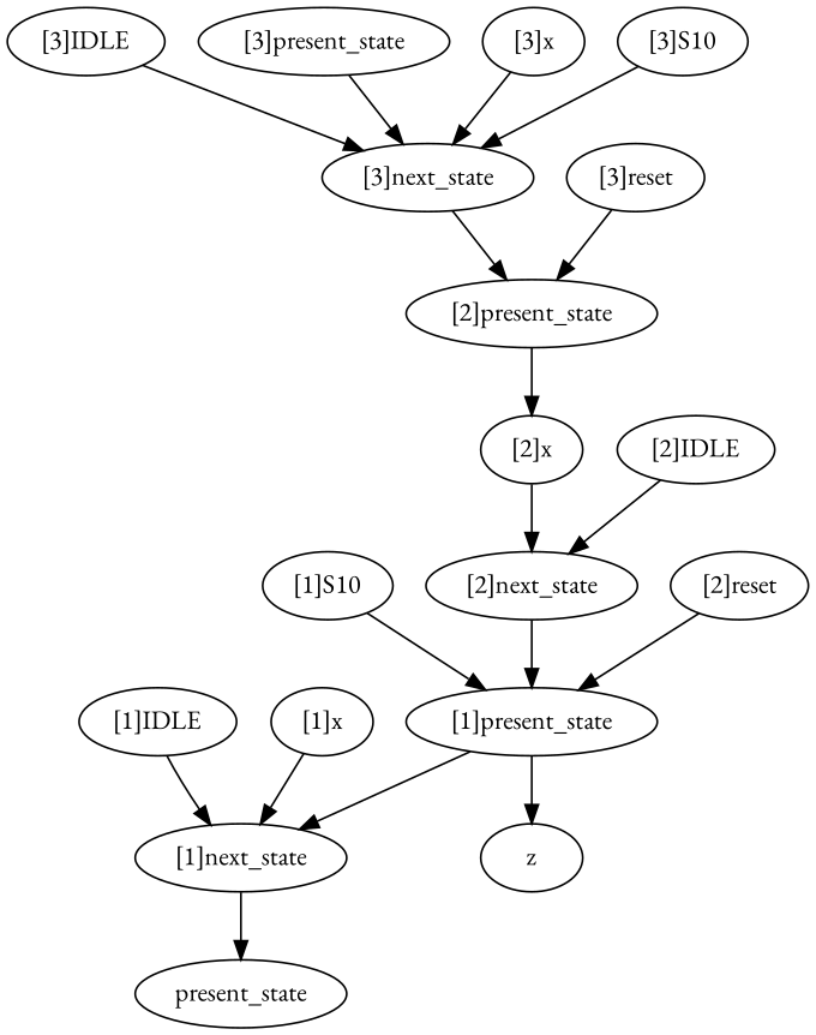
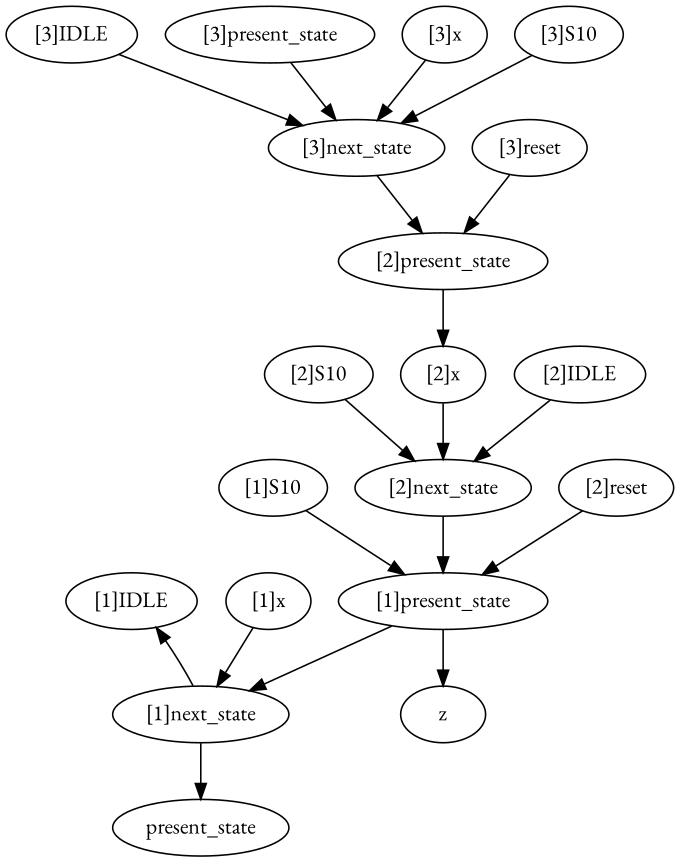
  strict digraph {
    fontname="EB Garamond"
    node [complexity=9 fontname="EB Garamond"]
    edge [fontname="EB Garamond"]
    "[1]IDLE" [complexity=13 importance=1.44691375476 rank=0.111301058058]
    "[1]next_state" [complexity=5 importance=0.683950717006 rank=0.136790143401]
    present_state [complexity=3 importance=0.377777075414 rank=0.125925691805]
    "[1]S10" [importance=0.762963037754 rank=0.0847736708616]
    "[1]present_state" [complexity=6 importance=3.0074069423 rank=0.501234490383]
+   "[2]S10" [complexity=12 importance=3.39259290464 rank=0.282716075386]
    "[2]next_state" [complexity=8 importance=3.31358058389 rank=0.414197572986]
    z [complexity=0 importance=0.106173001142 rank=0.0]
    "[3]IDLE" [complexity=19 importance=27.7432124236 rank=1.46016907493]
    "[3]next_state" [complexity=11 importance=13.8321000514 rank=1.25746364104]
    "[2]present_state" [importance=13.5259264098 rank=1.5028807122]
    "[2]x" [complexity=20 importance=10.0197540724 rank=0.500987703621]
    "[2]reset" [complexity=7 importance=6.09382620534 rank=0.870546600763]
    "[3]present_state" [complexity=12 importance=55.6000042799 rank=4.63333368999]
    "[1]x" [complexity=17 importance=2.13086447177 rank=0.125344968927]
    "[3]x" [complexity=23 importance=41.575312475 rank=1.80762228152]
    "[3]S10" [complexity=15 importance=13.9111123722 rank=0.927407491478]
    "[2]IDLE" [complexity=16 importance=6.70617348852 rank=0.419135843033]
    "[3]reset" [complexity=10 importance=27.1308651404 rank=2.71308651404]
-   "[1]IDLE" -> "[1]next_state"
+   "[1]next_state" -> "[1]IDLE"
    "[1]next_state" -> present_state
    "[1]S10" -> "[1]present_state"
    "[1]present_state" -> "[1]next_state"
    "[1]present_state" -> z
+   "[2]S10" -> "[2]next_state"
    "[2]next_state" -> "[1]present_state"
    "[3]IDLE" -> "[3]next_state"
    "[3]next_state" -> "[2]present_state"
    "[2]present_state" -> "[2]x"
    "[2]x" -> "[2]next_state"
    "[2]reset" -> "[1]present_state"
    "[3]present_state" -> "[3]next_state"
    "[1]x" -> "[1]next_state"
    "[3]x" -> "[3]next_state"
    "[3]S10" -> "[3]next_state"
    "[2]IDLE" -> "[2]next_state"
    "[3]reset" -> "[2]present_state"
  }
